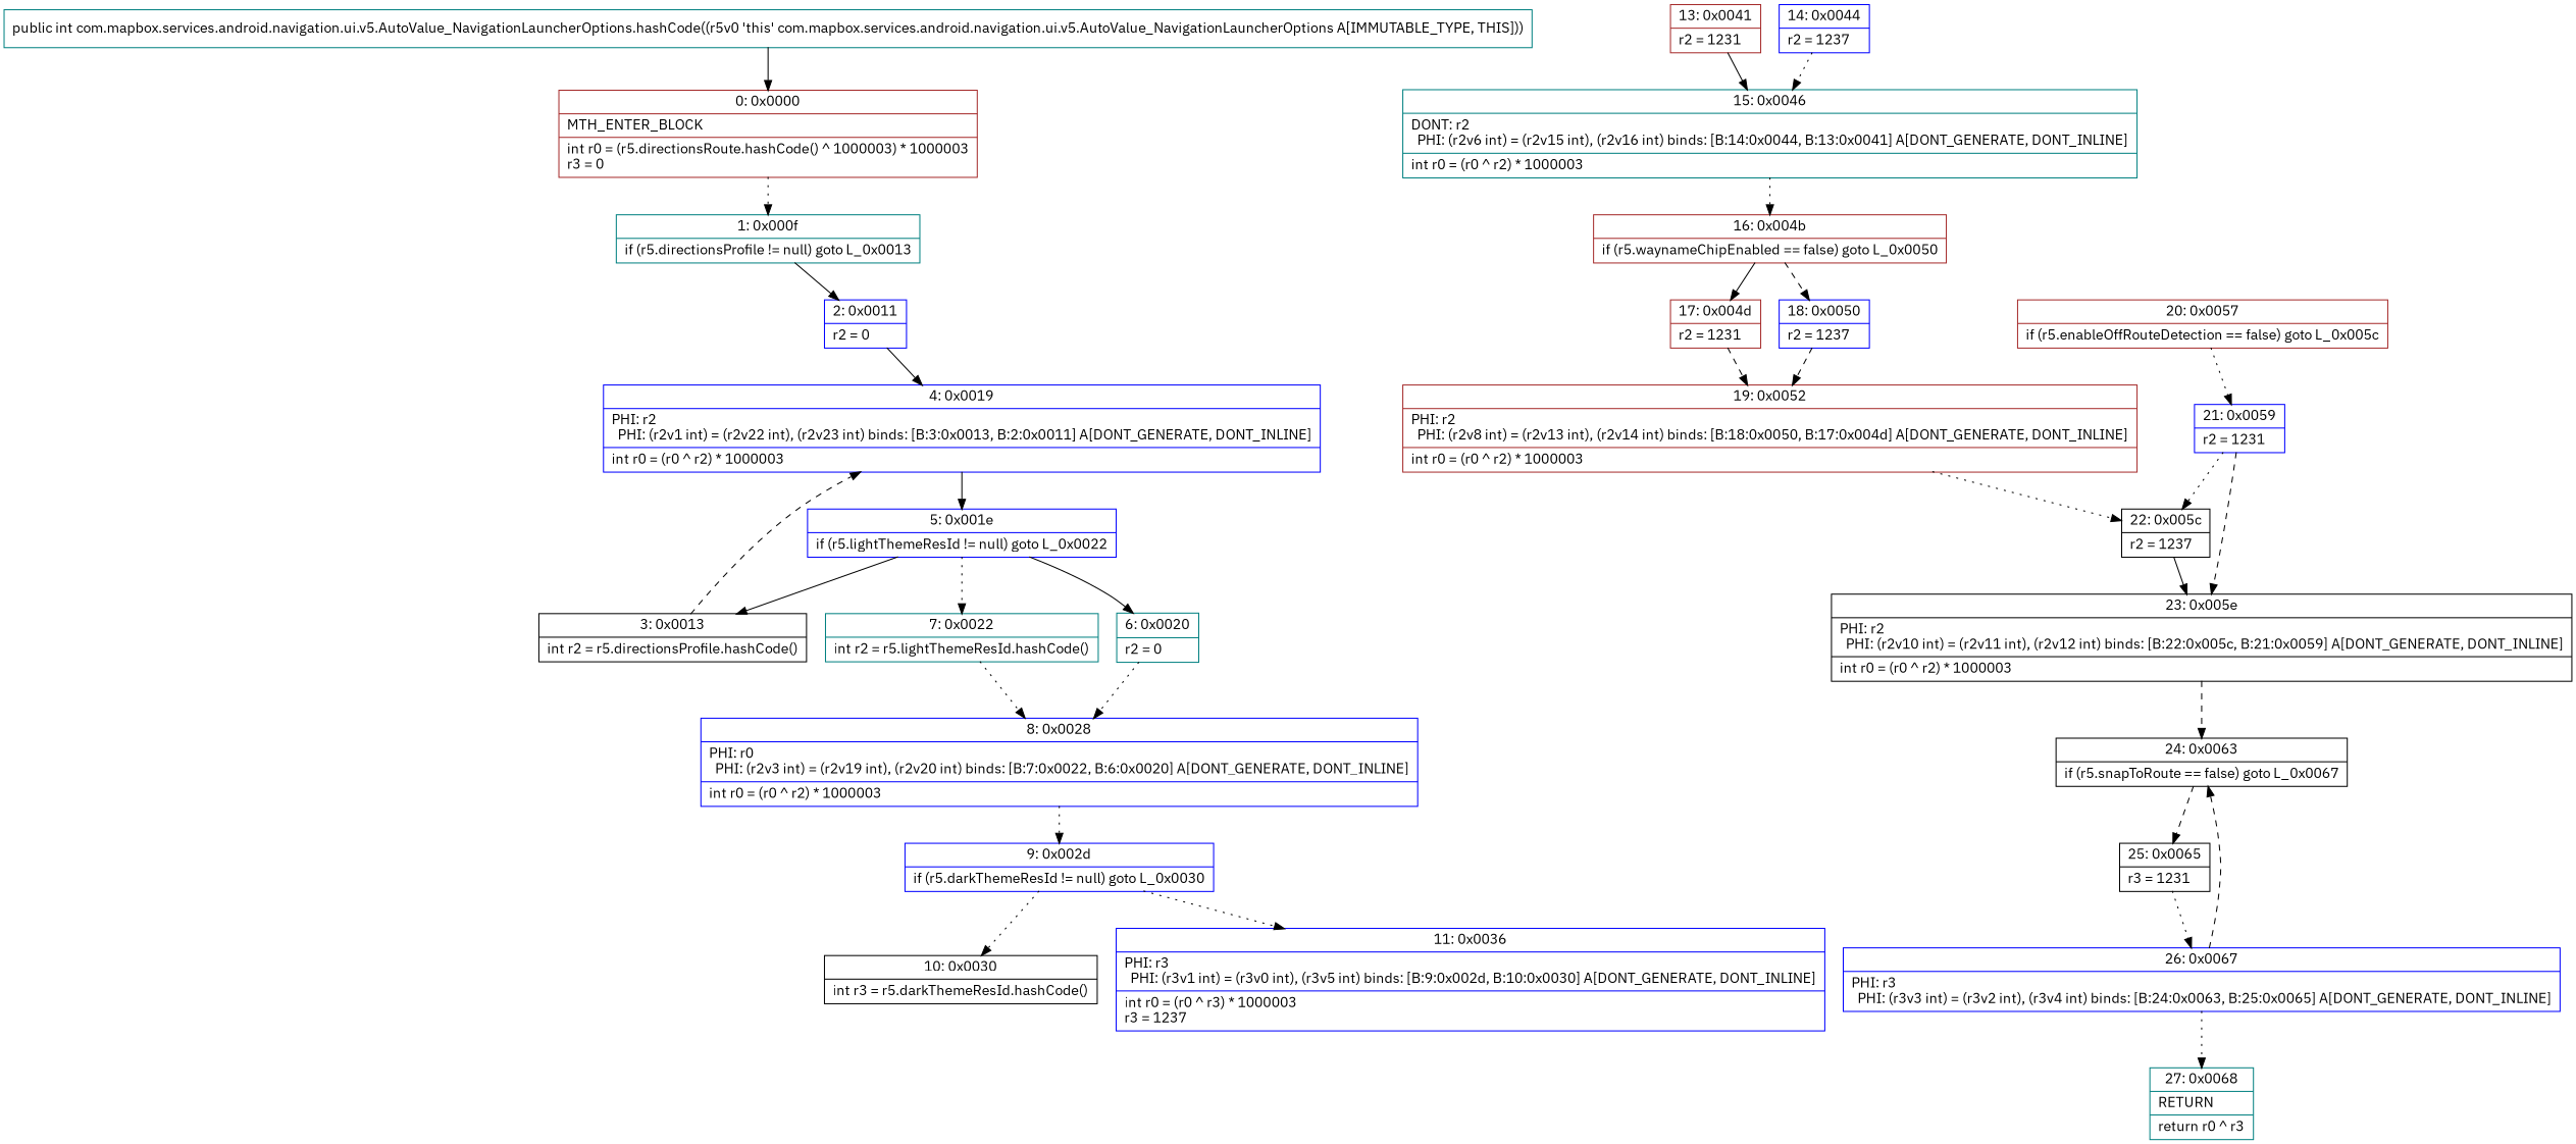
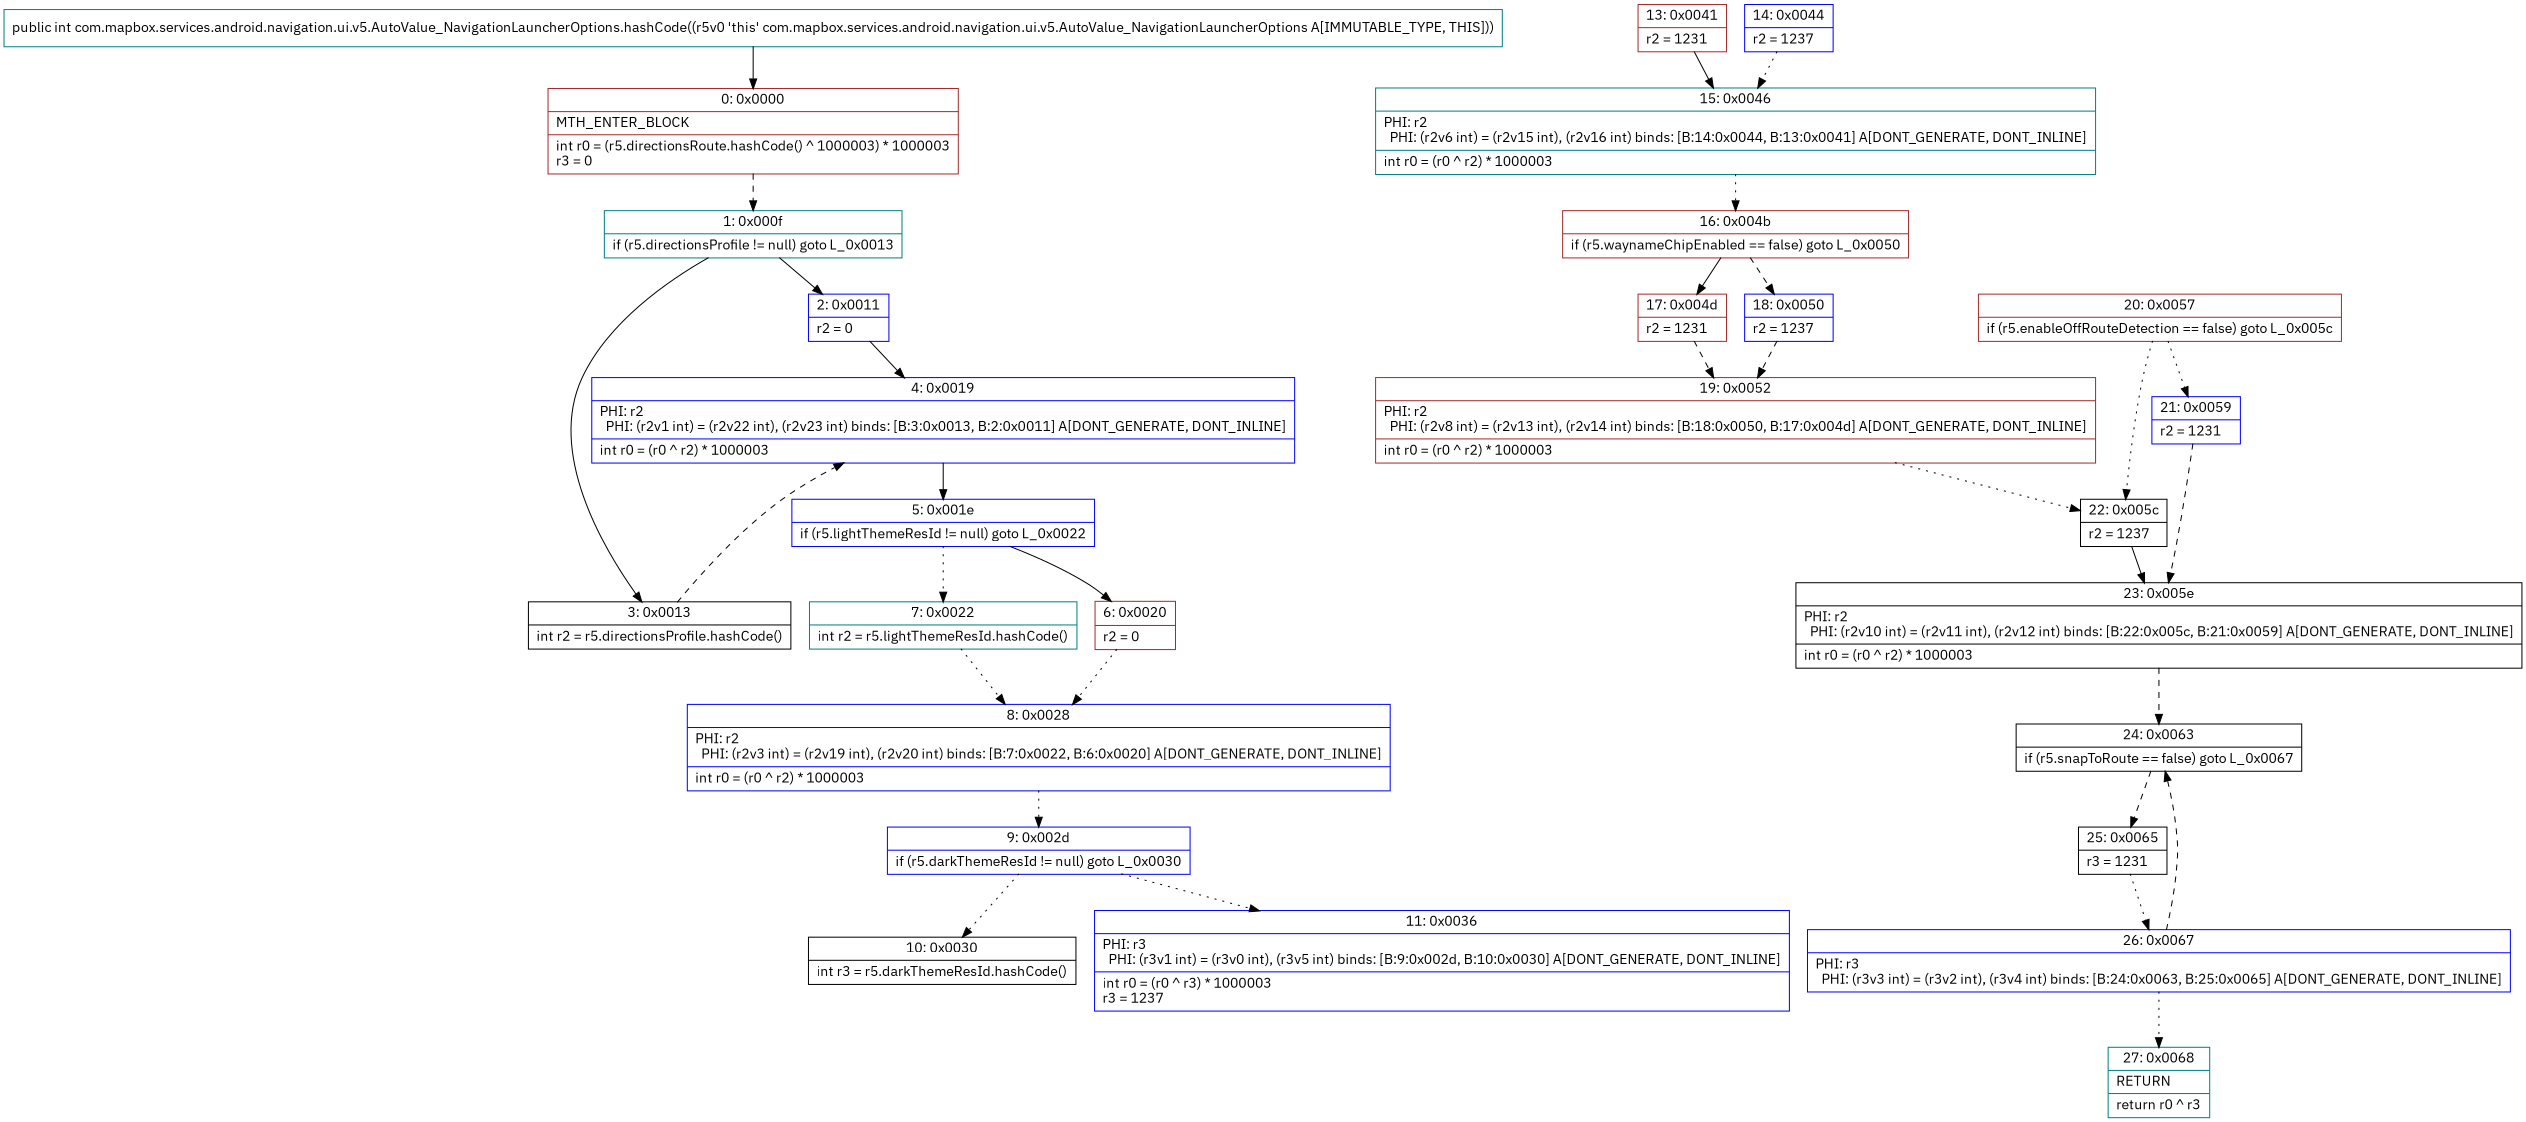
  digraph {
    fontname="IBM Plex Sans"
    node [color=blue fontname="IBM Plex Sans" shape=record]
    edge [fontname="IBM Plex Sans" style=dotted]
    n1 [color=brown label="{0\:\ 0x0000|MTH_ENTER_BLOCK\l|int r0 = (r5.directionsRoute.hashCode() ^ 1000003) * 1000003\lr3 = 0\l}"]
    n2 [color=teal label="{1\:\ 0x000f|if (r5.directionsProfile != null) goto L_0x0013\l}"]
    n3 [label="{2\:\ 0x0011|r2 = 0\l}"]
    n4 [color=black label="{3\:\ 0x0013|int r2 = r5.directionsProfile.hashCode()\l}"]
    n5 [label="{4\:\ 0x0019|PHI: r2 \l  PHI: (r2v1 int) = (r2v22 int), (r2v23 int) binds: [B:3:0x0013, B:2:0x0011] A[DONT_GENERATE, DONT_INLINE]\l|int r0 = (r0 ^ r2) * 1000003\l}"]
    n6 [label="{5\:\ 0x001e|if (r5.lightThemeResId != null) goto L_0x0022\l}"]
-   n7 [color=teal label="{6\:\ 0x0020|r2 = 0\l}"]
+   n7 [color=brown label="{6\:\ 0x0020|r2 = 0\l}"]
    n8 [color=teal label="{7\:\ 0x0022|int r2 = r5.lightThemeResId.hashCode()\l}"]
-   n9 [label="{8\:\ 0x0028|PHI: r0 \l  PHI: (r2v3 int) = (r2v19 int), (r2v20 int) binds: [B:7:0x0022, B:6:0x0020] A[DONT_GENERATE, DONT_INLINE]\l|int r0 = (r0 ^ r2) * 1000003\l}"]
+   n9 [label="{8\:\ 0x0028|PHI: r2 \l  PHI: (r2v3 int) = (r2v19 int), (r2v20 int) binds: [B:7:0x0022, B:6:0x0020] A[DONT_GENERATE, DONT_INLINE]\l|int r0 = (r0 ^ r2) * 1000003\l}"]
    n10 [label="{9\:\ 0x002d|if (r5.darkThemeResId != null) goto L_0x0030\l}"]
    n11 [color=black label="{10\:\ 0x0030|int r3 = r5.darkThemeResId.hashCode()\l}"]
    n12 [label="{11\:\ 0x0036|PHI: r3 \l  PHI: (r3v1 int) = (r3v0 int), (r3v5 int) binds: [B:9:0x002d, B:10:0x0030] A[DONT_GENERATE, DONT_INLINE]\l|int r0 = (r0 ^ r3) * 1000003\lr3 = 1237\l}"]
    n13 [color=brown label="{13\:\ 0x0041|r2 = 1231\l}"]
-   n14 [color=teal label="{15\:\ 0x0046|DONT: r2 \l  PHI: (r2v6 int) = (r2v15 int), (r2v16 int) binds: [B:14:0x0044, B:13:0x0041] A[DONT_GENERATE, DONT_INLINE]\l|int r0 = (r0 ^ r2) * 1000003\l}"]
+   n14 [color=teal label="{15\:\ 0x0046|PHI: r2 \l  PHI: (r2v6 int) = (r2v15 int), (r2v16 int) binds: [B:14:0x0044, B:13:0x0041] A[DONT_GENERATE, DONT_INLINE]\l|int r0 = (r0 ^ r2) * 1000003\l}"]
    n15 [label="{14\:\ 0x0044|r2 = 1237\l}"]
    n16 [color=brown label="{16\:\ 0x004b|if (r5.waynameChipEnabled == false) goto L_0x0050\l}"]
    n17 [color=brown label="{17\:\ 0x004d|r2 = 1231\l}"]
    n18 [label="{18\:\ 0x0050|r2 = 1237\l}"]
    n19 [color=brown label="{19\:\ 0x0052|PHI: r2 \l  PHI: (r2v8 int) = (r2v13 int), (r2v14 int) binds: [B:18:0x0050, B:17:0x004d] A[DONT_GENERATE, DONT_INLINE]\l|int r0 = (r0 ^ r2) * 1000003\l}"]
    n20 [color=black label="{22\:\ 0x005c|r2 = 1237\l}"]
    n21 [color=brown label="{20\:\ 0x0057|if (r5.enableOffRouteDetection == false) goto L_0x005c\l}"]
    n22 [label="{21\:\ 0x0059|r2 = 1231\l}"]
    n23 [color=black label="{23\:\ 0x005e|PHI: r2 \l  PHI: (r2v10 int) = (r2v11 int), (r2v12 int) binds: [B:22:0x005c, B:21:0x0059] A[DONT_GENERATE, DONT_INLINE]\l|int r0 = (r0 ^ r2) * 1000003\l}"]
    n24 [color=black label="{24\:\ 0x0063|if (r5.snapToRoute == false) goto L_0x0067\l}"]
    n25 [color=black label="{25\:\ 0x0065|r3 = 1231\l}"]
    n26 [label="{26\:\ 0x0067|PHI: r3 \l  PHI: (r3v3 int) = (r3v2 int), (r3v4 int) binds: [B:24:0x0063, B:25:0x0065] A[DONT_GENERATE, DONT_INLINE]\l}"]
    n27 [color=teal label="{27\:\ 0x0068|RETURN\l|return r0 ^ r3\l}"]
    n28 [color=teal label="{public int com.mapbox.services.android.navigation.ui.v5.AutoValue_NavigationLauncherOptions.hashCode((r5v0 'this' com.mapbox.services.android.navigation.ui.v5.AutoValue_NavigationLauncherOptions A[IMMUTABLE_TYPE, THIS])) }"]
-   n1 -> n2
+   n1 -> n2 [style=dashed]
    n2 -> n3 [style=solid]
-   n6 -> n4 [style=solid]
+   n2 -> n4 [style=solid]
    n3 -> n5 [style=solid]
    n4 -> n5 [style=dashed]
    n5 -> n6 [style=solid]
    n6 -> n7 [style=solid]
    n6 -> n8
    n7 -> n9
    n8 -> n9
    n9 -> n10
    n10 -> n11
    n10 -> n12
    n13 -> n14 [style=solid]
    n14 -> n16
    n15 -> n14
    n16 -> n17 [style=solid]
    n16 -> n18 [style=dashed]
    n17 -> n19 [style=dashed]
    n18 -> n19 [style=dashed]
    n19 -> n20
    n20 -> n23 [style=solid]
-   n22 -> n20
+   n21 -> n20
    n21 -> n22
    n22 -> n23 [style=dashed]
    n23 -> n24 [style=dashed]
    n24 -> n25 [style=dashed]
    n25 -> n26
    n26 -> n24 [style=dashed]
    n26 -> n27
    n28 -> n1 [style=solid]
  }
